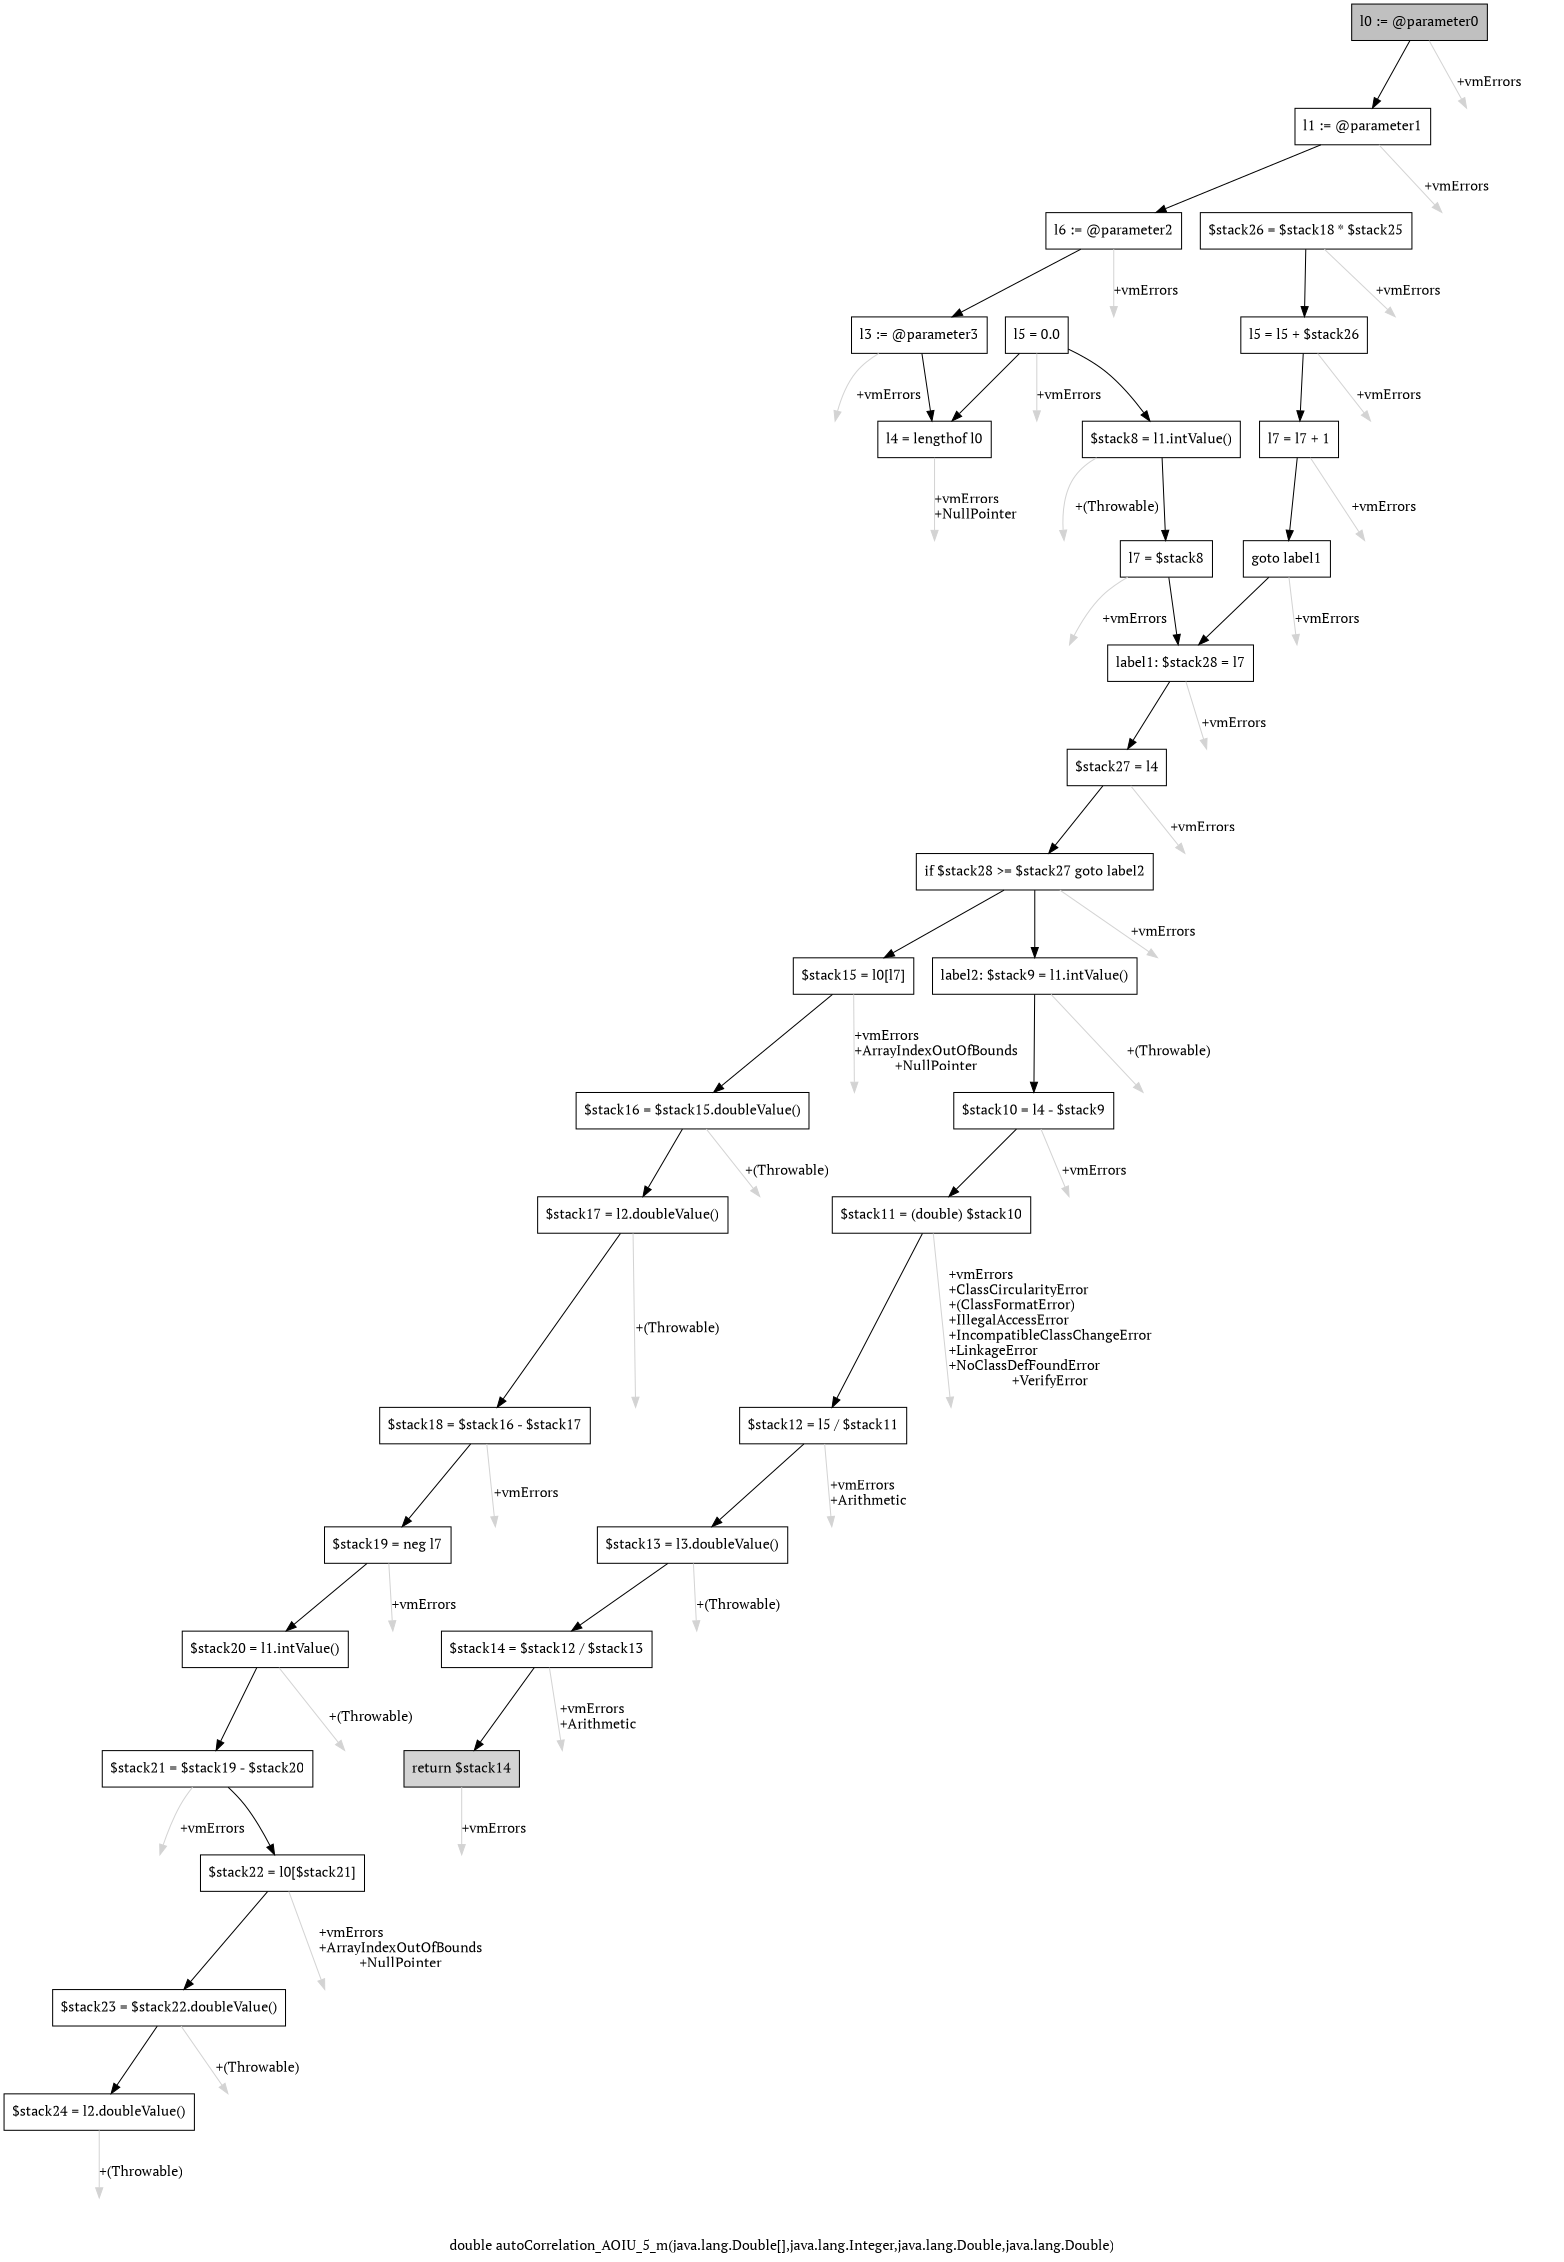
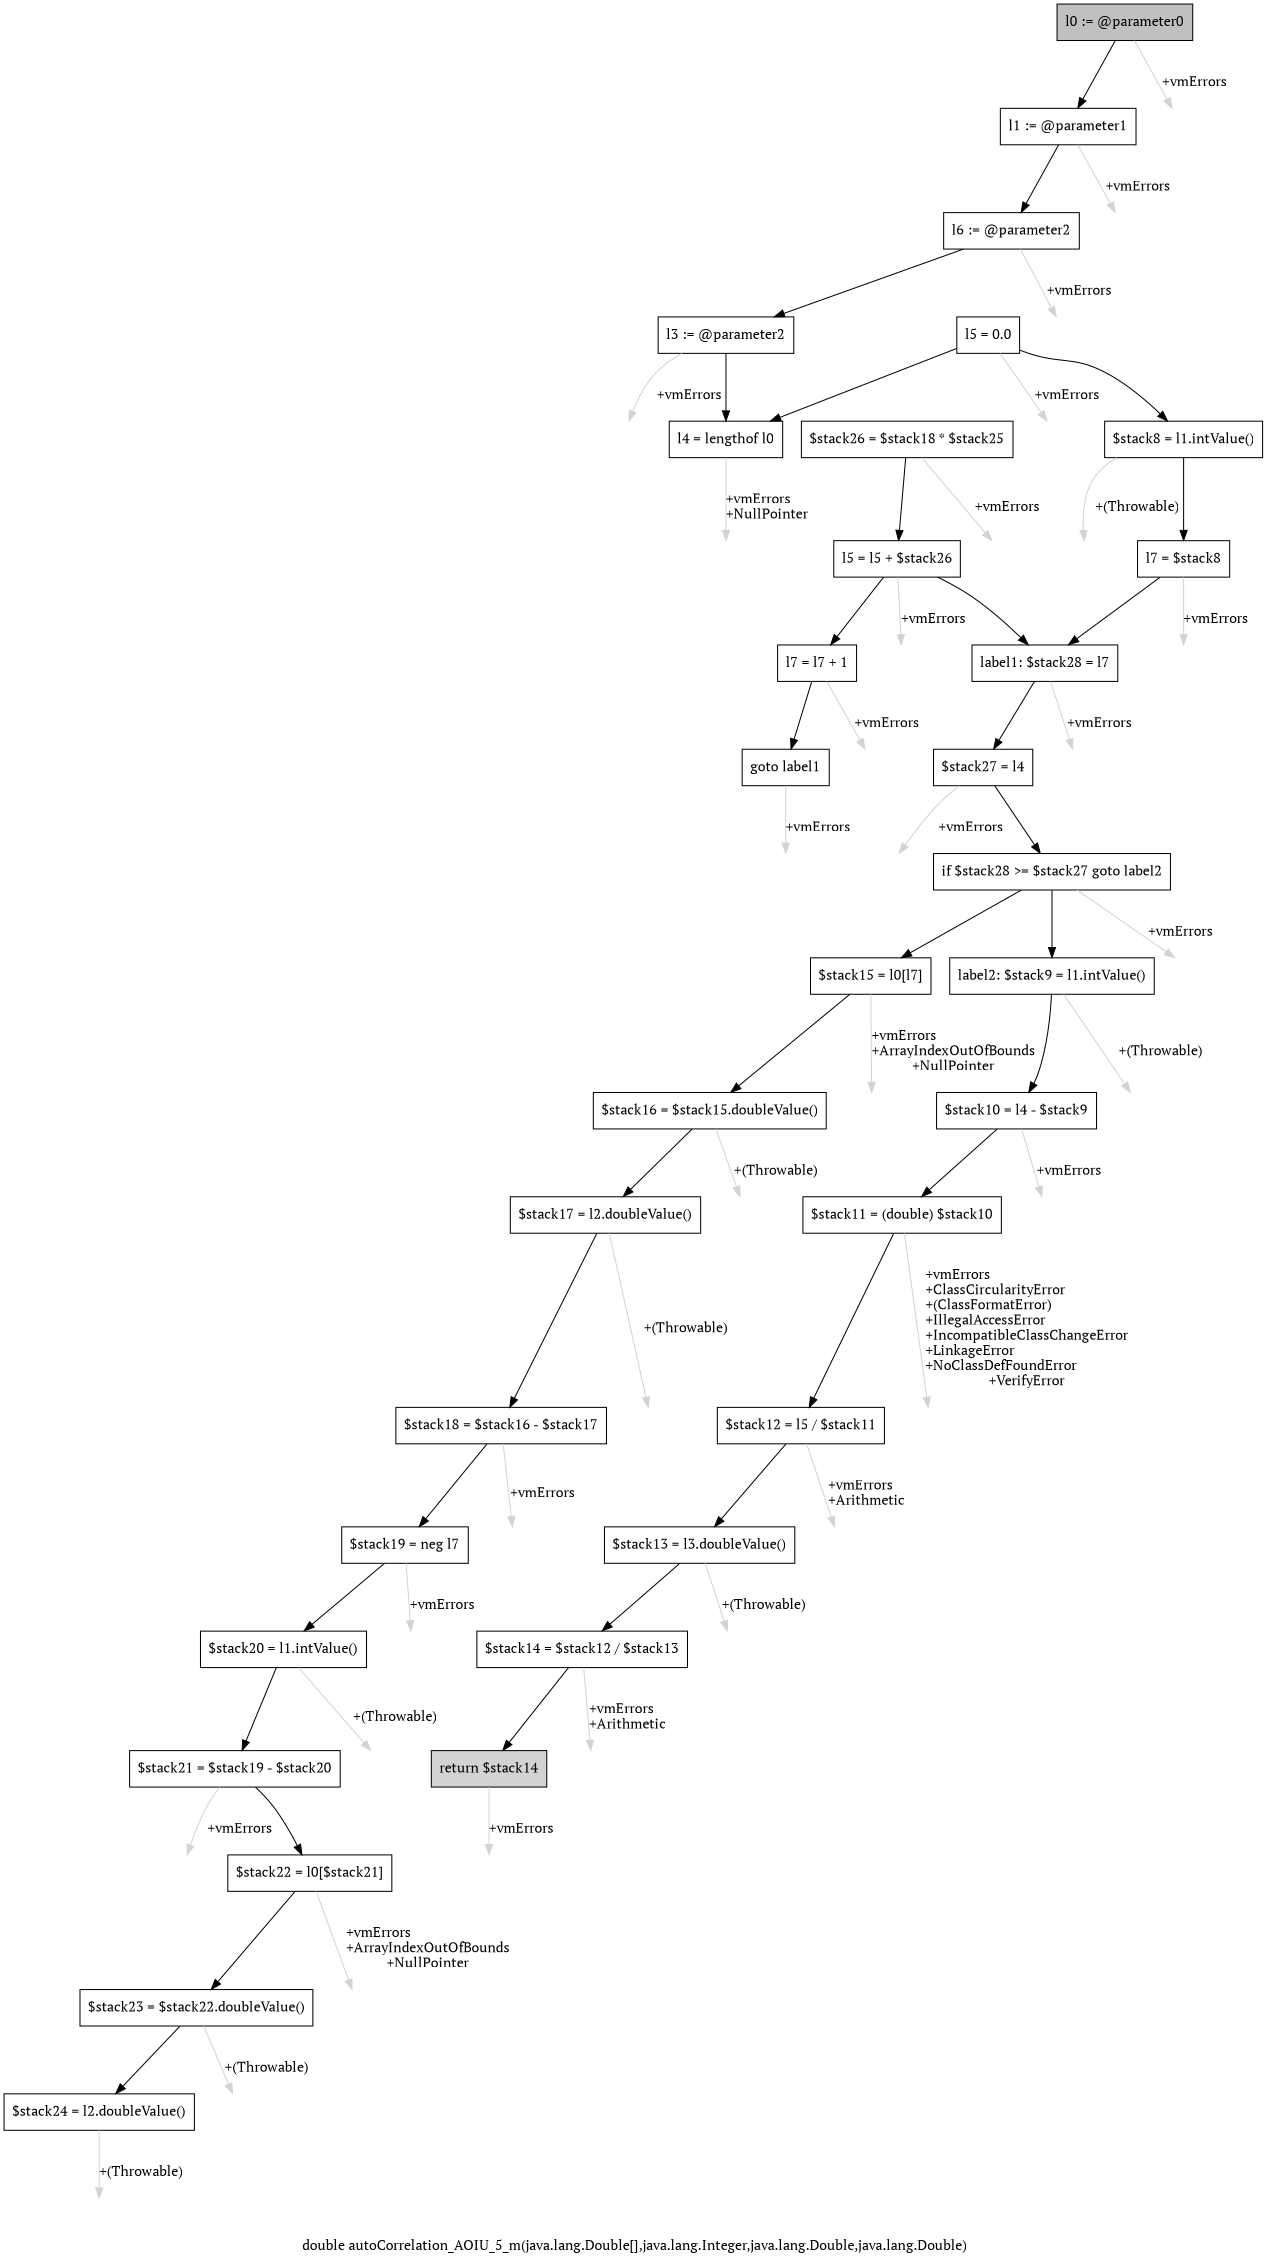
  digraph {
    fontname="PT Serif"
    label="double autoCorrelation_AOIU_5_m(java.lang.Double[],java.lang.Integer,java.lang.Double,java.lang.Double)"
    node [fontname="PT Serif" shape=box style=invis]
    edge [color=lightgray fontname="PT Serif"]
    n1 [fillcolor=gray label="l0 := @parameter0" style=filled]
    n2 [label="l1 := @parameter1" style=""]
    n3 [label=Esc]
    n4 [label="l6 := @parameter2" style=""]
    n5 [label=Esc]
-   n6 [label="l3 := @parameter3" style=""]
+   n6 [label="l3 := @parameter2" style=""]
    n7 [label=Esc]
    n8 [label="l4 = lengthof l0" style=""]
    n9 [label=Esc]
    n10 [label=Esc]
    n11 [label="l5 = 0.0" style=""]
    n12 [label="$stack8 = l1.intValue()" style=""]
    n13 [label=Esc]
    n14 [label="l7 = $stack8" style=""]
    n15 [label=Esc]
    n16 [label="label1: $stack28 = l7" style=""]
    n17 [label=Esc]
    n18 [label="$stack27 = l4" style=""]
    n19 [label=Esc]
    n20 [label="if $stack28 >= $stack27 goto label2" style=""]
    n21 [label=Esc]
    n22 [label="$stack15 = l0[l7]" style=""]
    n23 [label="label2: $stack9 = l1.intValue()" style=""]
    n24 [label=Esc]
    n25 [label="$stack16 = $stack15.doubleValue()" style=""]
    n26 [label=Esc]
    n27 [label="$stack10 = l4 - $stack9" style=""]
    n28 [label=Esc]
    n29 [label="$stack17 = l2.doubleValue()" style=""]
    n30 [label=Esc]
    n31 [label="$stack11 = (double) $stack10" style=""]
    n32 [label=Esc]
    n33 [label="$stack18 = $stack16 - $stack17" style=""]
    n34 [label=Esc]
    n35 [label="$stack19 = neg l7" style=""]
    n36 [label=Esc]
    n37 [label="$stack20 = l1.intValue()" style=""]
    n38 [label=Esc]
    n39 [label="$stack21 = $stack19 - $stack20" style=""]
    n40 [label=Esc]
    n41 [label="$stack22 = l0[$stack21]" style=""]
    n42 [label=Esc]
    n43 [label="$stack23 = $stack22.doubleValue()" style=""]
    n44 [label=Esc]
    n45 [label="$stack24 = l2.doubleValue()" style=""]
    n46 [label=Esc]
    n47 [label=Esc]
    n48 [label="$stack26 = $stack18 * $stack25" style=""]
    n49 [label="l5 = l5 + $stack26" style=""]
    n50 [label=Esc]
    n51 [label=Esc]
    n52 [label="l7 = l7 + 1" style=""]
    n53 [label=Esc]
    n54 [label="goto label1" style=""]
    n55 [label=Esc]
    n56 [label=Esc]
    n57 [label="$stack12 = l5 / $stack11" style=""]
    n58 [label=Esc]
    n59 [label="$stack13 = l3.doubleValue()" style=""]
    n60 [label=Esc]
    n61 [label="$stack14 = $stack12 / $stack13" style=""]
    n62 [label=Esc]
    n63 [fillcolor=lightgray label="return $stack14" style=filled]
    n64 [label=Esc]
    n65 [label=Esc]
    n1 -> n2 [color=black]
    n1 -> n3 [label="\l+vmErrors"]
    n2 -> n4 [color=black]
    n2 -> n5 [label="\l+vmErrors"]
    n4 -> n6 [color=black]
    n4 -> n7 [label="\l+vmErrors"]
    n6 -> n8 [color=black]
    n6 -> n9 [label="\l+vmErrors"]
    n8 -> n10 [label="\l+vmErrors\l+NullPointer"]
    n11 -> n8 [color=black]
    n11 -> n12 [color=black]
    n11 -> n13 [label="\l+vmErrors"]
    n12 -> n14 [color=black]
    n12 -> n15 [label="\l+(Throwable)"]
    n14 -> n16 [color=black]
    n14 -> n17 [label="\l+vmErrors"]
    n16 -> n18 [color=black]
    n16 -> n19 [label="\l+vmErrors"]
    n18 -> n20 [color=black]
    n18 -> n21 [label="\l+vmErrors"]
    n20 -> n22 [color=black]
    n20 -> n23 [color=black]
    n20 -> n24 [label="\l+vmErrors"]
    n22 -> n25 [color=black]
    n22 -> n26 [label="\l+vmErrors\l+ArrayIndexOutOfBounds\l+NullPointer"]
    n23 -> n27 [color=black]
    n23 -> n28 [label="\l+(Throwable)"]
    n25 -> n29 [color=black]
    n25 -> n30 [label="\l+(Throwable)"]
    n27 -> n31 [color=black]
    n27 -> n32 [label="\l+vmErrors"]
    n29 -> n33 [color=black]
    n29 -> n34 [label="\l+(Throwable)"]
    n31 -> n57 [color=black]
    n31 -> n58 [label="\l+vmErrors\l+ClassCircularityError\l+(ClassFormatError)\l+IllegalAccessError\l+IncompatibleClassChangeError\l+LinkageError\l+NoClassDefFoundError\l+VerifyError"]
    n33 -> n35 [color=black]
    n33 -> n36 [label="\l+vmErrors"]
    n35 -> n37 [color=black]
    n35 -> n38 [label="\l+vmErrors"]
    n37 -> n39 [color=black]
    n37 -> n40 [label="\l+(Throwable)"]
    n39 -> n41 [color=black]
    n39 -> n42 [label="\l+vmErrors"]
    n41 -> n43 [color=black]
    n41 -> n44 [label="\l+vmErrors\l+ArrayIndexOutOfBounds\l+NullPointer"]
    n43 -> n45 [color=black]
    n43 -> n46 [label="\l+(Throwable)"]
    n45 -> n47 [label="\l+(Throwable)"]
    n48 -> n49 [color=black]
    n48 -> n50 [label="\l+vmErrors"]
    n49 -> n52 [color=black]
    n49 -> n53 [label="\l+vmErrors"]
    n52 -> n54 [color=black]
    n52 -> n55 [label="\l+vmErrors"]
-   n54 -> n16 [color=black]
+   n49 -> n16 [color=black]
    n54 -> n56 [label="\l+vmErrors"]
    n57 -> n59 [color=black]
    n57 -> n60 [label="\l+vmErrors\l+Arithmetic"]
    n59 -> n61 [color=black]
    n59 -> n62 [label="\l+(Throwable)"]
    n61 -> n63 [color=black]
    n61 -> n64 [label="\l+vmErrors\l+Arithmetic"]
    n63 -> n65 [label="\l+vmErrors"]
  }
